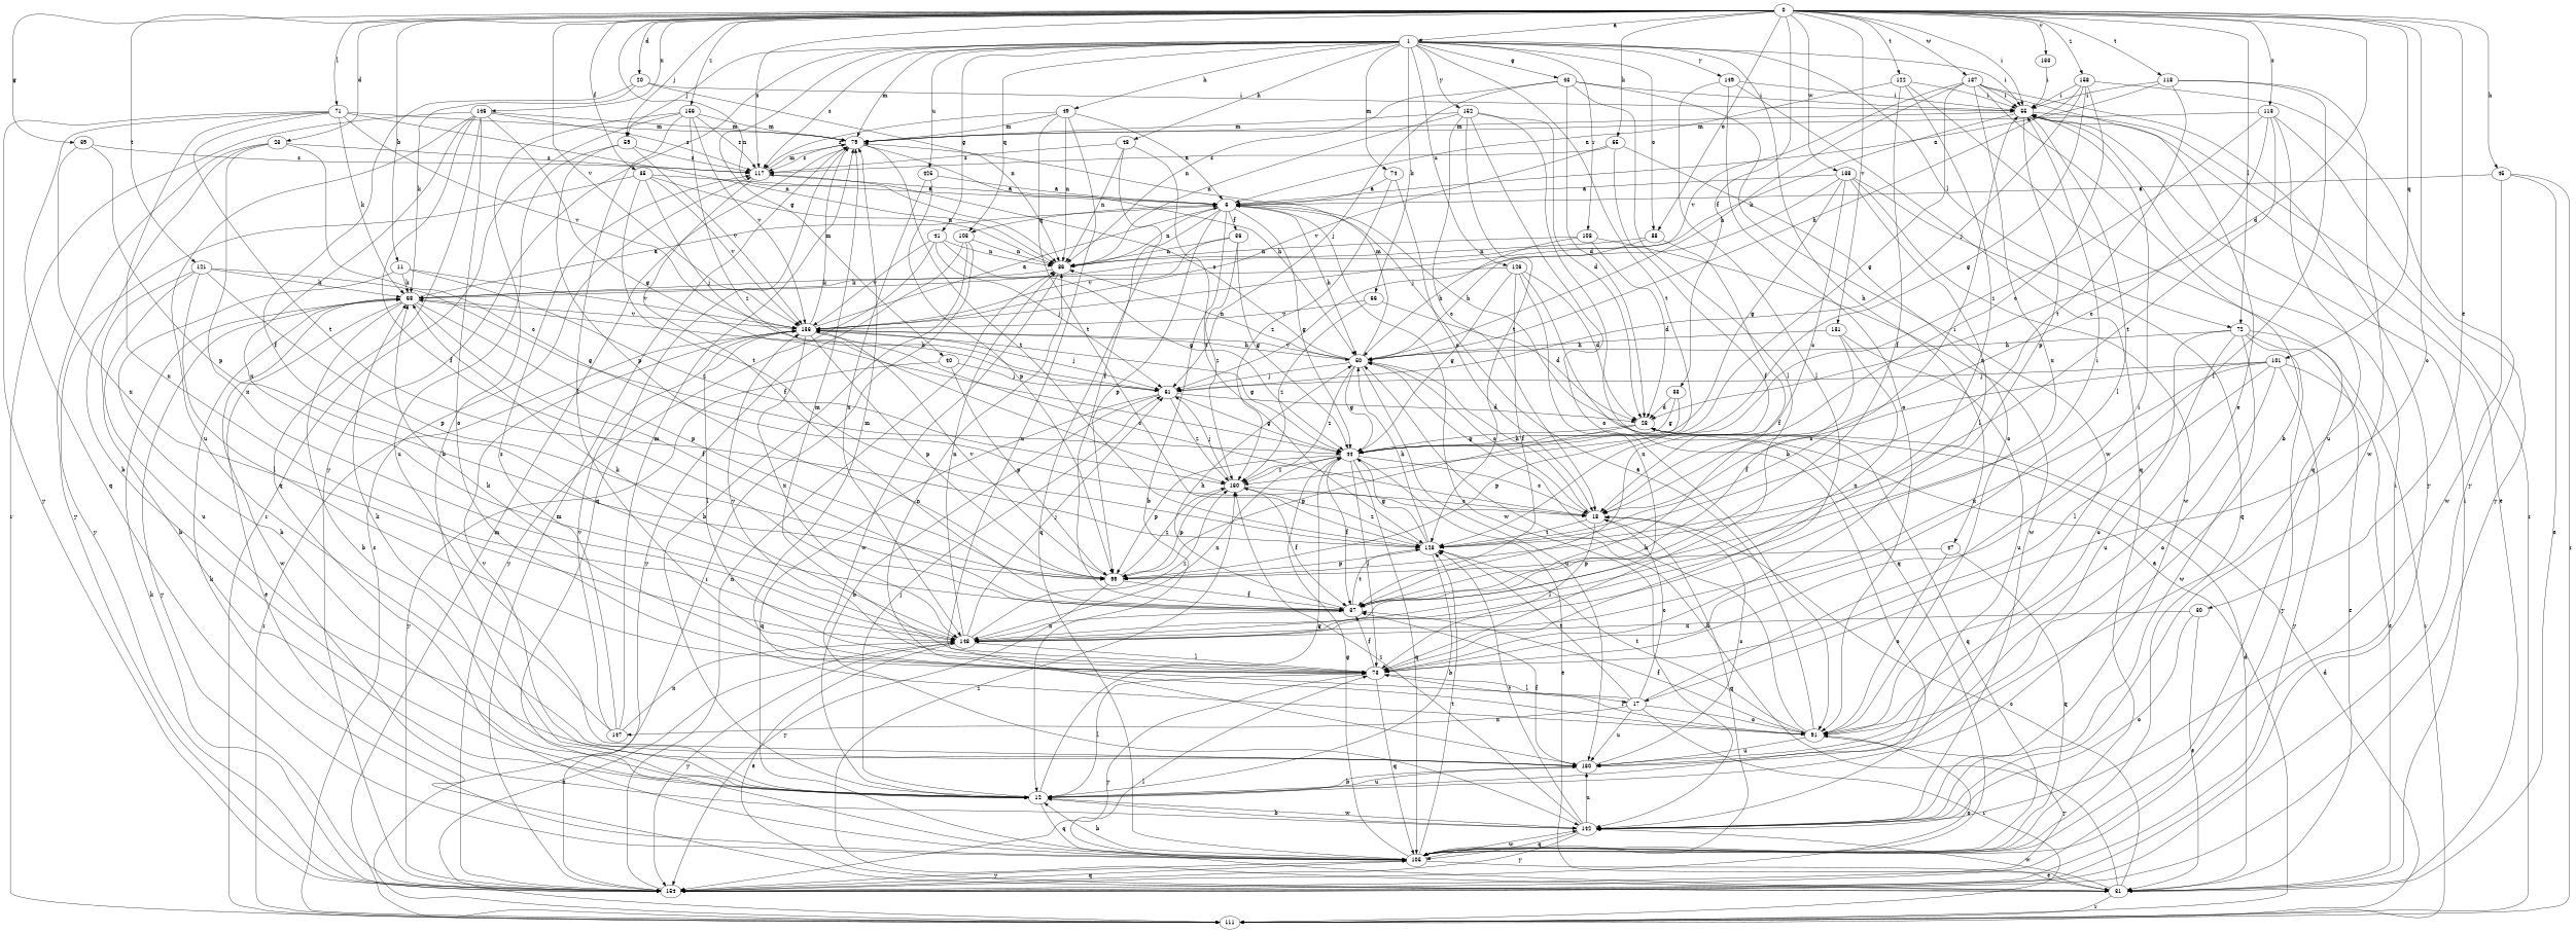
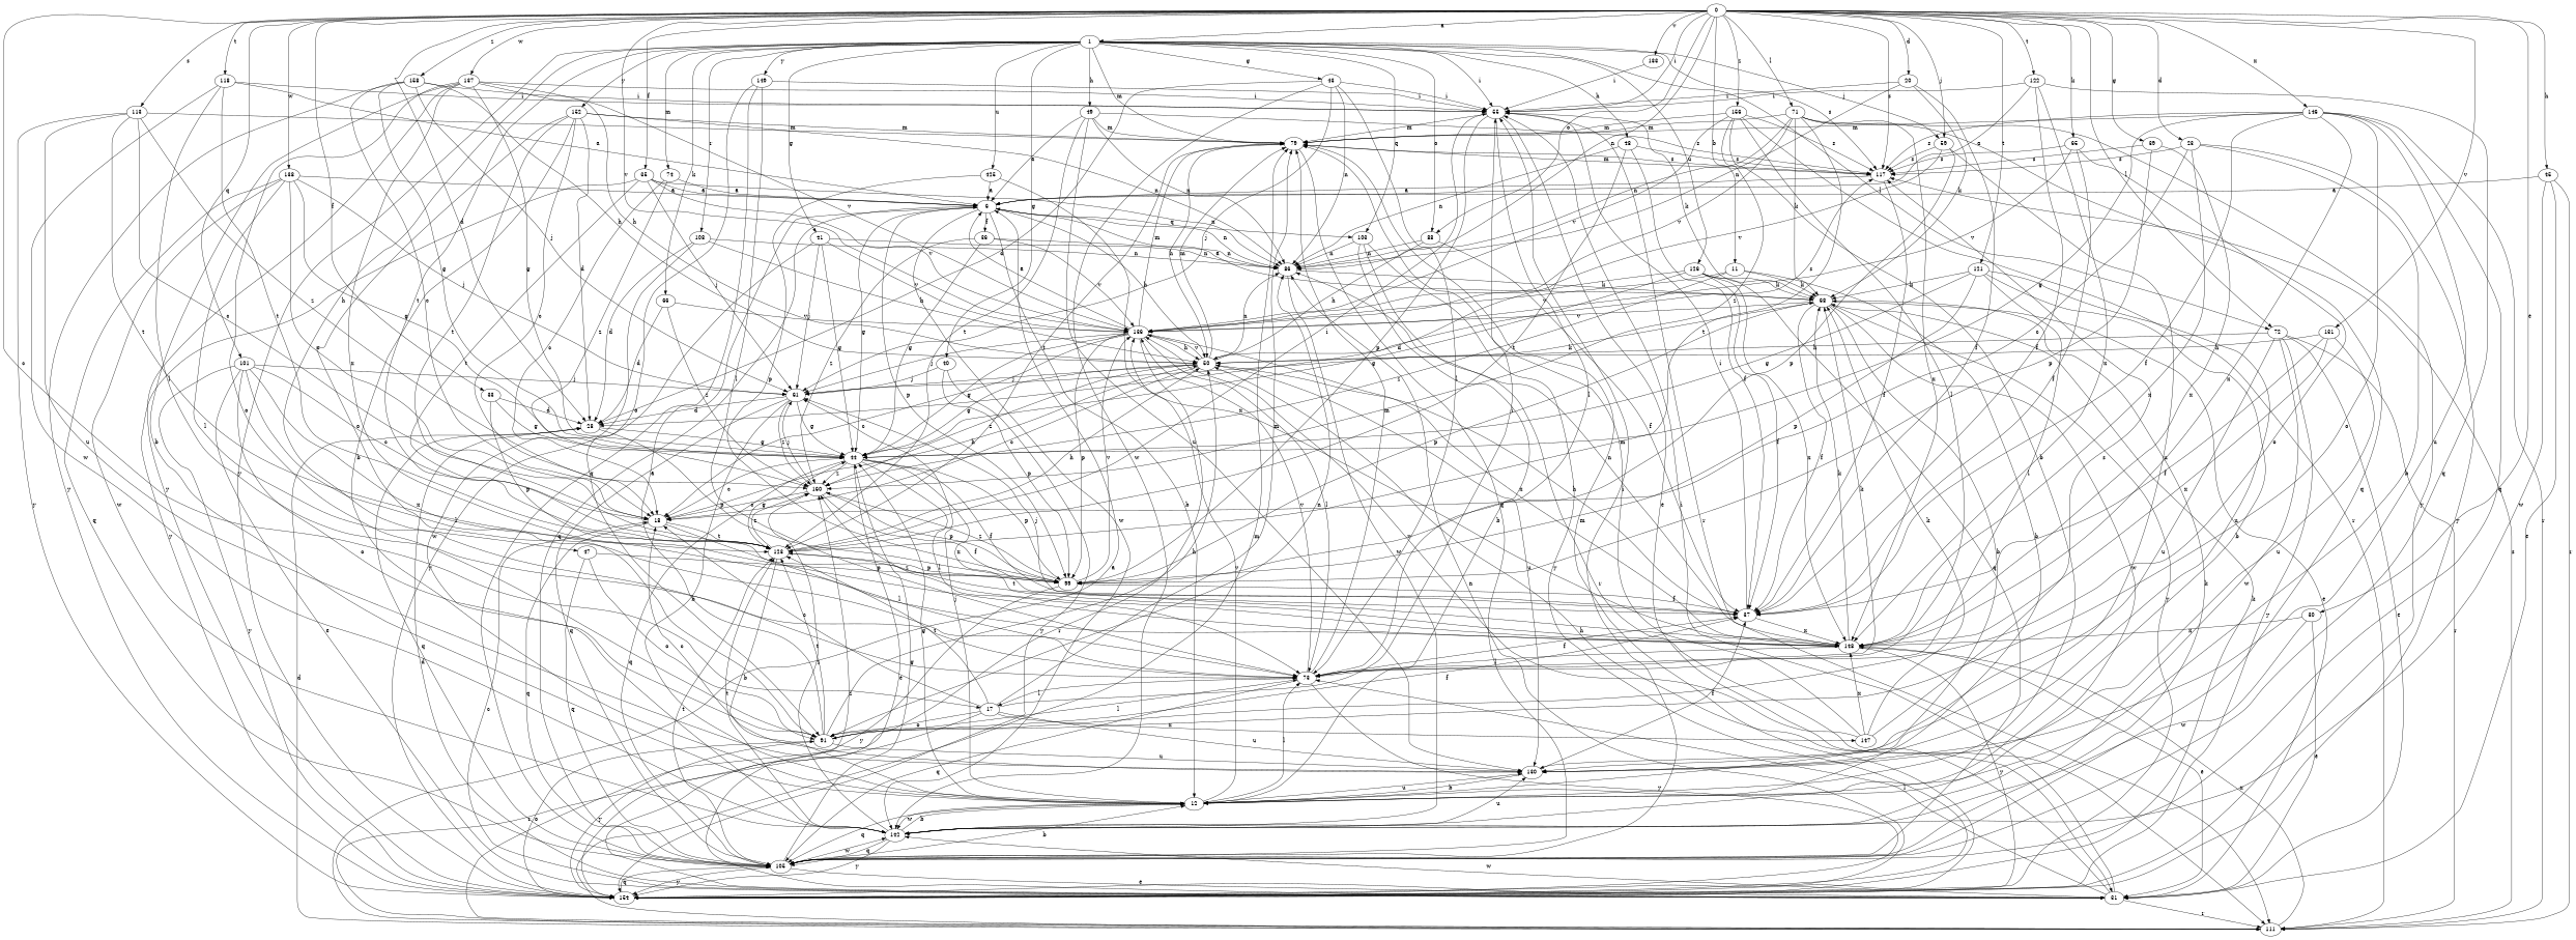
  strict digraph {
    0
    1
    11
    17
    20
    23
    n7 [label=28]
    30
    33
    35
    39
    45
    55
    59
    65
    71
    72
    86
    88
    101
    113
    117
    118
    121
    122
    131
    133
    136
    137
    138
    146
    156
    158
    40
    41
    43
    47
    48
    49
    66
    74
    79
    103
    108
    123
    n46 [label=425]
    126
    149
    152
    154
    12
    68
    160
    130
    18
    91
    111
    147
    37
    148
    44
    99
    105
    142
    31
    6
    61
    73
    50
    36
    0 -> 1 [label=a]
    0 -> 11 [label=b]
    0 -> 17 [label=c]
    0 -> 20 [label=d]
    0 -> 23 [label=d]
    0 -> n7 [label=d]
    0 -> 30 [label=e]
    0 -> 33 [label=f]
    0 -> 35 [label=f]
    0 -> 39 [label=g]
    0 -> 45 [label=h]
    0 -> 55 [label=i]
    0 -> 59 [label=j]
    0 -> 65 [label=k]
    0 -> 71 [label=l]
    0 -> 72 [label=l]
    0 -> 86 [label=n]
    0 -> 88 [label=o]
    0 -> 101 [label=q]
    0 -> 113 [label=s]
    0 -> 117 [label=s]
    0 -> 118 [label=t]
    0 -> 121 [label=t]
    0 -> 122 [label=t]
    0 -> 131 [label=v]
    0 -> 133 [label=v]
    0 -> 136 [label=v]
    0 -> 137 [label=w]
    0 -> 138 [label=w]
    0 -> 146 [label=x]
    0 -> 156 [label=z]
    0 -> 158 [label=z]
    1 -> 55 [label=i]
    1 -> 59 [label=j]
    1 -> 72 [label=l]
    1 -> 88 [label=o]
    1 -> 117 [label=s]
    1 -> 40 [label=g]
    1 -> 41 [label=g]
    1 -> 43 [label=g]
    1 -> 47 [label=h]
    1 -> 48 [label=h]
    1 -> 49 [label=h]
    1 -> 66 [label=k]
    1 -> 74 [label=m]
    1 -> 79 [label=m]
    1 -> 103 [label=q]
    1 -> 108 [label=r]
    1 -> 123 [label=t]
    1 -> n46 [label=u]
    1 -> 126 [label=u]
    1 -> 149 [label=y]
    1 -> 152 [label=y]
    1 -> 154 [label=y]
    11 -> 136 [label=v]
    11 -> 12 [label=b]
    11 -> 68 [label=k]
    11 -> 160 [label=z]
    17 -> 55 [label=i]
    17 -> 79 [label=m]
    17 -> 123 [label=t]
    17 -> 130 [label=u]
    17 -> 18 [label=c]
    17 -> 91 [label=o]
    17 -> 111 [label=r]
    17 -> 147 [label=x]
    20 -> 55 [label=i]
    20 -> 86 [label=n]
    20 -> 68 [label=k]
    20 -> 37 [label=f]
    23 -> 117 [label=s]
    23 -> 154 [label=y]
    23 -> 12 [label=b]
    23 -> 18 [label=c]
    23 -> 148 [label=x]
    n7 -> 44 [label=g]
    n7 -> 99 [label=p]
    n7 -> 105 [label=q]
    30 -> 148 [label=x]
-   30 -> 142 [label=o]
+   30 -> 142 [label=w]
    30 -> 31 [label=e]
    33 -> n7 [label=d]
    33 -> 44 [label=g]
    33 -> 99 [label=p]
    35 -> 86 [label=n]
    35 -> 136 [label=v]
    35 -> 123 [label=t]
    35 -> 154 [label=y]
    35 -> 6 [label=a]
    35 -> 61 [label=j]
    39 -> 117 [label=s]
    39 -> 148 [label=x]
    39 -> 99 [label=p]
    45 -> 111 [label=r]
    45 -> 142 [label=w]
    45 -> 31 [label=e]
    45 -> 6 [label=a]
    55 -> 79 [label=m]
    55 -> 68 [label=k]
    55 -> 111 [label=r]
    55 -> 99 [label=p]
    55 -> 31 [label=e]
    55 -> 73 [label=l]
    59 -> 117 [label=s]
    59 -> 136 [label=v]
    59 -> 130 [label=u]
    59 -> 99 [label=p]
    65 -> 117 [label=s]
    65 -> 136 [label=v]
    65 -> 91 [label=o]
    65 -> 37 [label=f]
    71 -> 86 [label=n]
    71 -> 136 [label=v]
    71 -> 79 [label=m]
    71 -> 123 [label=t]
    71 -> 154 [label=y]
    71 -> 68 [label=k]
    71 -> 148 [label=x]
    71 -> 105 [label=q]
    72 -> 154 [label=y]
    72 -> 130 [label=u]
-   72 -> 91 [label=o]
    72 -> 111 [label=r]
    72 -> 142 [label=w]
    72 -> 31 [label=e]
    72 -> 50 [label=h]
    86 -> 68 [label=k]
    86 -> 142 [label=w]
    88 -> 86 [label=n]
    88 -> 37 [label=f]
    88 -> 50 [label=h]
    101 -> 154 [label=y]
    101 -> 18 [label=c]
    101 -> 91 [label=o]
    101 -> 148 [label=x]
    101 -> 31 [label=e]
    101 -> 61 [label=j]
    101 -> 73 [label=l]
    113 -> 79 [label=m]
    113 -> 123 [label=t]
    113 -> 154 [label=y]
    113 -> 160 [label=z]
    113 -> 130 [label=u]
    113 -> 18 [label=c]
    117 -> 79 [label=m]
    117 -> 37 [label=f]
    117 -> 6 [label=a]
    118 -> 55 [label=i]
    118 -> 123 [label=t]
    118 -> 142 [label=w]
    118 -> 6 [label=a]
    118 -> 73 [label=l]
    121 -> 12 [label=b]
    121 -> 68 [label=k]
    121 -> 130 [label=u]
    121 -> 44 [label=g]
    121 -> 99 [label=p]
    121 -> 73 [label=l]
    122 -> 55 [label=i]
    122 -> 37 [label=f]
    122 -> 148 [label=x]
    122 -> 105 [label=q]
    122 -> 6 [label=a]
    131 -> 130 [label=u]
    131 -> 37 [label=f]
    131 -> 148 [label=x]
    131 -> 50 [label=h]
    133 -> 55 [label=i]
    136 -> 79 [label=m]
    136 -> 18 [label=c]
    136 -> 111 [label=r]
    136 -> 148 [label=x]
    136 -> 44 [label=g]
    136 -> 99 [label=p]
    136 -> 6 [label=a]
    136 -> 61 [label=j]
    136 -> 73 [label=l]
    136 -> 50 [label=h]
    137 -> 55 [label=i]
    137 -> 136 [label=v]
    137 -> 154 [label=y]
    137 -> 12 [label=b]
    137 -> 91 [label=o]
    137 -> 148 [label=x]
    137 -> 44 [label=g]
    137 -> 50 [label=h]
    138 -> 18 [label=c]
    138 -> 44 [label=g]
    138 -> 105 [label=q]
    138 -> 142 [label=w]
    138 -> 6 [label=a]
    138 -> 61 [label=j]
    138 -> 73 [label=l]
    146 -> 117 [label=s]
    146 -> 79 [label=m]
    146 -> 130 [label=u]
    146 -> 91 [label=o]
    146 -> 111 [label=r]
    146 -> 37 [label=f]
    146 -> 148 [label=x]
    146 -> 44 [label=g]
    146 -> 105 [label=q]
    156 -> 117 [label=s]
    156 -> 136 [label=v]
    156 -> 79 [label=m]
    156 -> 12 [label=b]
    156 -> 160 [label=z]
    156 -> 111 [label=r]
    156 -> 73 [label=l]
    158 -> 55 [label=i]
    158 -> 154 [label=y]
    158 -> 18 [label=c]
    158 -> 44 [label=g]
    158 -> 61 [label=j]
    158 -> 50 [label=h]
    40 -> 154 [label=y]
    40 -> 99 [label=p]
    40 -> 61 [label=j]
    41 -> 86 [label=n]
    41 -> 136 [label=v]
    41 -> 154 [label=y]
    41 -> 44 [label=g]
    41 -> 61 [label=j]
    43 -> n7 [label=d]
    43 -> 55 [label=i]
    43 -> 86 [label=n]
    43 -> 142 [label=w]
    43 -> 61 [label=j]
    43 -> 73 [label=l]
    47 -> 91 [label=o]
    47 -> 99 [label=p]
    47 -> 105 [label=q]
    48 -> 86 [label=n]
    48 -> 117 [label=s]
    48 -> 123 [label=t]
    48 -> 37 [label=f]
    49 -> 86 [label=n]
    49 -> 117 [label=s]
    49 -> 79 [label=m]
    49 -> 123 [label=t]
    49 -> 130 [label=u]
    49 -> 6 [label=a]
    66 -> n7 [label=d]
    66 -> 136 [label=v]
    66 -> 160 [label=z]
    74 -> 160 [label=z]
    74 -> 18 [label=c]
    74 -> 6 [label=a]
    79 -> 117 [label=s]
    79 -> 123 [label=t]
    79 -> 105 [label=q]
    79 -> 50 [label=h]
    103 -> 86 [label=n]
    103 -> 154 [label=y]
    103 -> 12 [label=b]
    103 -> 111 [label=r]
    108 -> n7 [label=d]
    108 -> 86 [label=n]
    108 -> 142 [label=w]
    108 -> 50 [label=h]
    123 -> 55 [label=i]
    123 -> 12 [label=b]
    123 -> 160 [label=z]
    123 -> 44 [label=g]
    123 -> 99 [label=p]
    123 -> 50 [label=h]
    n46 -> 148 [label=x]
    n46 -> 99 [label=p]
    n46 -> 6 [label=a]
    126 -> n7 [label=d]
    126 -> 68 [label=k]
    126 -> 37 [label=f]
    126 -> 148 [label=x]
    126 -> 44 [label=g]
    126 -> 105 [label=q]
    149 -> 55 [label=i]
    149 -> 91 [label=o]
    149 -> 105 [label=q]
    149 -> 73 [label=l]
    152 -> n7 [label=d]
    152 -> 86 [label=n]
    152 -> 79 [label=m]
    152 -> 123 [label=t]
    152 -> 12 [label=b]
    152 -> 18 [label=c]
    152 -> 91 [label=o]
    154 -> 86 [label=n]
    154 -> 79 [label=m]
    154 -> 68 [label=k]
    154 -> 91 [label=o]
    154 -> 105 [label=q]
    12 -> 136 [label=v]
    12 -> 130 [label=u]
    12 -> 44 [label=g]
    12 -> 105 [label=q]
    12 -> 142 [label=w]
    12 -> 61 [label=j]
    12 -> 73 [label=l]
    68 -> 136 [label=v]
    68 -> 154 [label=y]
    68 -> 12 [label=b]
    68 -> 37 [label=f]
    68 -> 99 [label=p]
    68 -> 142 [label=w]
    68 -> 31 [label=e]
    68 -> 6 [label=a]
    160 -> 18 [label=c]
    160 -> 37 [label=f]
    160 -> 99 [label=p]
    160 -> 61 [label=j]
    130 -> 12 [label=b]
    130 -> 18 [label=c]
    130 -> 37 [label=f]
    18 -> 123 [label=t]
    18 -> 105 [label=q]
    18 -> 73 [label=l]
    18 -> 50 [label=h]
    91 -> 86 [label=n]
    91 -> 123 [label=t]
    91 -> 154 [label=y]
    91 -> 130 [label=u]
    91 -> 37 [label=f]
    91 -> 6 [label=a]
    91 -> 73 [label=l]
    91 -> 50 [label=h]
    111 -> n7 [label=d]
    111 -> 117 [label=s]
    111 -> 79 [label=m]
    111 -> 148 [label=x]
    111 -> 6 [label=a]
    147 -> 117 [label=s]
    147 -> 136 [label=v]
    147 -> 79 [label=m]
    147 -> 68 [label=k]
    147 -> 148 [label=x]
    37 -> 55 [label=i]
    37 -> 123 [label=t]
    37 -> 148 [label=x]
    37 -> 50 [label=h]
    148 -> 86 [label=n]
    148 -> 154 [label=y]
    148 -> 68 [label=k]
    148 -> 160 [label=z]
    148 -> 31 [label=e]
    148 -> 61 [label=j]
    148 -> 73 [label=l]
    44 -> 160 [label=z]
    44 -> 18 [label=c]
    44 -> 37 [label=f]
    44 -> 148 [label=x]
    44 -> 99 [label=p]
    44 -> 105 [label=q]
    44 -> 31 [label=e]
    44 -> 73 [label=l]
    99 -> 136 [label=v]
    99 -> 154 [label=y]
    99 -> 160 [label=z]
    99 -> 37 [label=f]
    105 -> 55 [label=i]
    105 -> 123 [label=t]
    105 -> 154 [label=y]
    105 -> 12 [label=b]
    105 -> 68 [label=k]
    105 -> 44 [label=g]
    105 -> 142 [label=w]
    105 -> 31 [label=e]
    142 -> 123 [label=t]
    142 -> 154 [label=y]
    142 -> 12 [label=b]
    142 -> 160 [label=z]
    142 -> 130 [label=u]
    142 -> 105 [label=q]
    31 -> n7 [label=d]
    31 -> 55 [label=i]
    31 -> 160 [label=z]
    31 -> 18 [label=c]
    31 -> 111 [label=r]
    31 -> 142 [label=w]
    31 -> 73 [label=l]
    31 -> 50 [label=h]
    6 -> 86 [label=n]
    6 -> 103 [label=q]
    6 -> 12 [label=b]
    6 -> 44 [label=g]
    6 -> 99 [label=p]
    6 -> 105 [label=q]
    6 -> 142 [label=w]
    6 -> 50 [label=h]
    6 -> 36 [label=f]
    61 -> n7 [label=d]
    61 -> 12 [label=b]
    61 -> 68 [label=k]
    61 -> 160 [label=z]
    61 -> 44 [label=g]
    61 -> 105 [label=q]
    73 -> 17 [label=l]
    73 -> 136 [label=v]
    73 -> 79 [label=m]
    73 -> 154 [label=y]
    73 -> 68 [label=k]
    73 -> 37 [label=f]
    73 -> 105 [label=q]
    50 -> 86 [label=n]
    50 -> 117 [label=s]
    50 -> 136 [label=v]
    50 -> 79 [label=m]
    50 -> 160 [label=z]
    50 -> 130 [label=u]
    50 -> 18 [label=c]
    50 -> 44 [label=g]
    50 -> 61 [label=j]
    36 -> 86 [label=n]
    36 -> 136 [label=v]
    36 -> 160 [label=z]
    36 -> 44 [label=g]
  }
